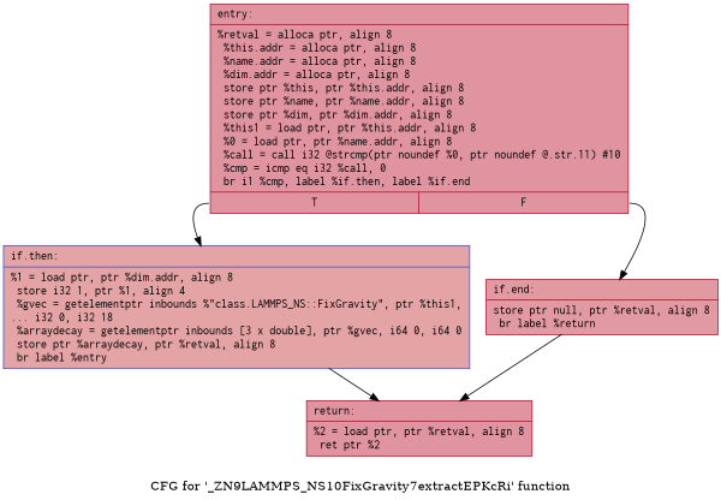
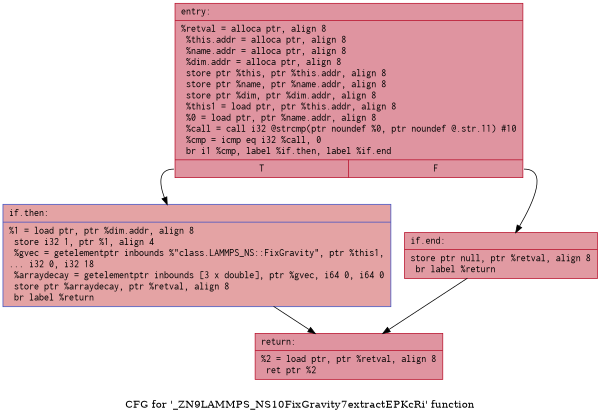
  digraph {
    label="CFG for '_ZN9LAMMPS_NS10FixGravity7extractEPKcRi' function"
    node [color="#b70d28ff" fillcolor="#b70d2870" fontname=Courier shape=record style=filled]
    n1 [label="{entry:\l|  %retval = alloca ptr, align 8\l  %this.addr = alloca ptr, align 8\l  %name.addr = alloca ptr, align 8\l  %dim.addr = alloca ptr, align 8\l  store ptr %this, ptr %this.addr, align 8\l  store ptr %name, ptr %name.addr, align 8\l  store ptr %dim, ptr %dim.addr, align 8\l  %this1 = load ptr, ptr %this.addr, align 8\l  %0 = load ptr, ptr %name.addr, align 8\l  %call = call i32 @strcmp(ptr noundef %0, ptr noundef @.str.11) #10\l  %cmp = icmp eq i32 %call, 0\l  br i1 %cmp, label %if.then, label %if.end\l|{<s0>T|<s1>F}}"]
-   n2 [color="#3d50c3ff" fillcolor="#c32e3170" label="{if.then:\l|  %1 = load ptr, ptr %dim.addr, align 8\l  store i32 1, ptr %1, align 4\l  %gvec = getelementptr inbounds %\"class.LAMMPS_NS::FixGravity\", ptr %this1,\l... i32 0, i32 18\l  %arraydecay = getelementptr inbounds [3 x double], ptr %gvec, i64 0, i64 0\l  store ptr %arraydecay, ptr %retval, align 8\l  br label %entry\l}"]
+   n2 [color="#3d50c3ff" fillcolor="#c32e3170" label="{if.then:\l|  %1 = load ptr, ptr %dim.addr, align 8\l  store i32 1, ptr %1, align 4\l  %gvec = getelementptr inbounds %\"class.LAMMPS_NS::FixGravity\", ptr %this1,\l... i32 0, i32 18\l  %arraydecay = getelementptr inbounds [3 x double], ptr %gvec, i64 0, i64 0\l  store ptr %arraydecay, ptr %retval, align 8\l  br label %return\l}"]
    n3 [fillcolor="#bb1b2c70" label="{if.end:\l|  store ptr null, ptr %retval, align 8\l  br label %return\l}"]
    n4 [label="{return:\l|  %2 = load ptr, ptr %retval, align 8\l  ret ptr %2\l}"]
    n1 -> n2 [tailport=s0]
    n1 -> n3 [tailport=s1]
    n2 -> n4
    n3 -> n4
  }
